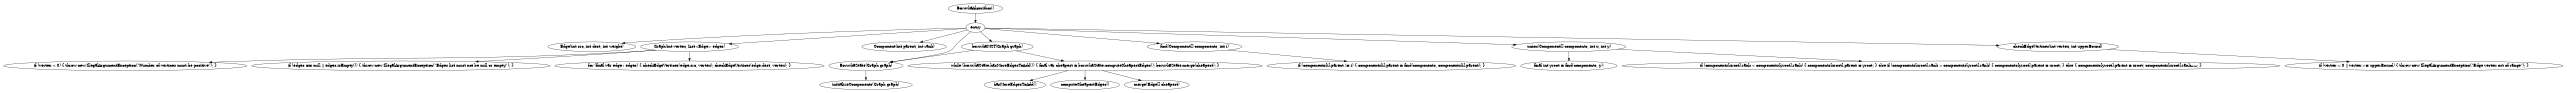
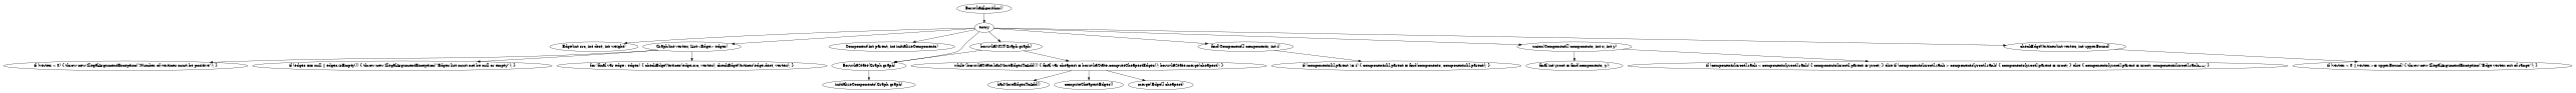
  digraph {
    n1 [label="BoruvkaAlgorithm()"]
    entry
    n3 [label="Edge(int src, int dest, int weight)"]
    n4 [label="Graph(int vertex, List<Edge> edges)"]
-   n5 [label="Component(int parent, int rank)"]
+   n5 [label="Component(int parent, int initializeComponents)"]
    n6 [label="BoruvkaState(Graph graph)"]
    n7 [label="boruvkaMST(Graph graph)"]
    n8 [label="find(Component[] components, int i)"]
    n9 [label="union(Component[] components, int x, int y)"]
    n10 [label="checkEdgeVertices(int vertex, int upperBound)"]
    n11 [label="if (vertex < 0) { throw new IllegalArgumentException(\"Number of vertices must be positive\"); }"]
    n12 [label="if (edges == null || edges.isEmpty()) { throw new IllegalArgumentException(\"Edges list must not be null or empty\"); }"]
    n13 [label="for (final var edge : edges) { checkEdgeVertices(edge.src, vertex); checkEdgeVertices(edge.dest, vertex); }"]
    n14 [label="initializeComponents(Graph graph)"]
    n15 [label="while (boruvkaState.hasMoreEdgesToAdd()) { final var cheapest = boruvkaState.computeCheapestEdges(); boruvkaState.merge(cheapest); }"]
    n16 [label="if (components[i].parent != i) { components[i].parent = find(components, components[i].parent); }"]
    n17 [label="final int yroot = find(components, y);"]
    n18 [label="if (components[xroot].rank < components[yroot].rank) { components[xroot].parent = yroot; } else if (components[xroot].rank > components[yroot].rank) { components[yroot].parent = xroot; } else { components[yroot].parent = xroot; components[xroot].rank++; }"]
    n19 [label="if (vertex < 0 || vertex >= upperBound) { throw new IllegalArgumentException(\"Edge vertex out of range\"); }"]
    n20 [label="hasMoreEdgesToAdd()"]
    n21 [label="computeCheapestEdges()"]
    n22 [label="merge(Edge[] cheapest)"]
    n1 -> entry
    entry -> n3
    entry -> n4
    entry -> n5
    entry -> n6
    entry -> n7
    entry -> n8
    entry -> n9
    entry -> n10
    n4 -> n11
    n4 -> n12
    n4 -> n13
    n6 -> n14
    n7 -> n6
    n7 -> n15
    n8 -> n16
    n9 -> n17
    n9 -> n18
    n10 -> n19
    n15 -> n20
    n15 -> n21
    n15 -> n22
  }
